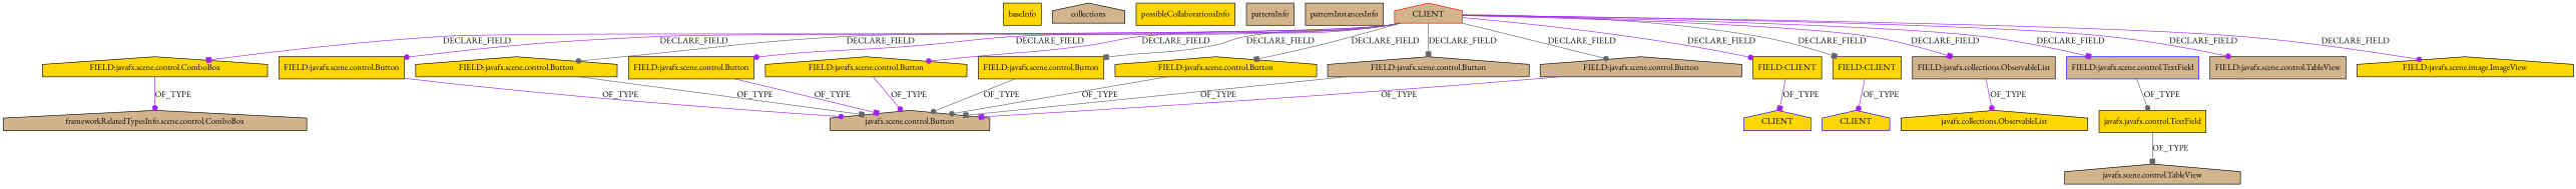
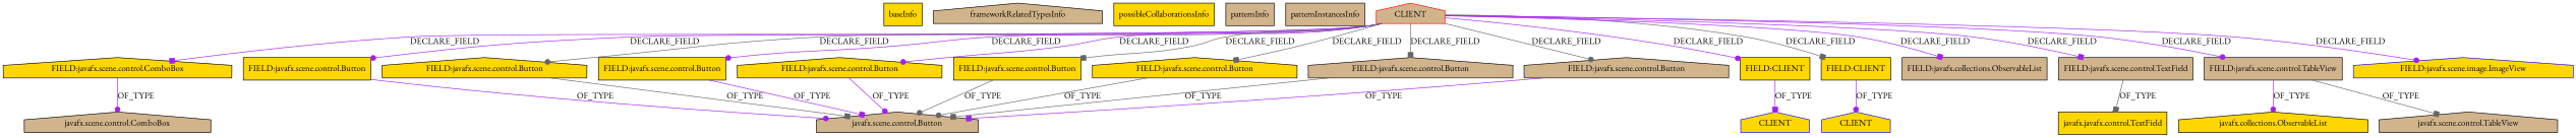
  digraph {
    fontname="EB Garamond"
    node [fillcolor=gold fontname="EB Garamond" shape=house style=filled isFrameworkType=false vertexType=FIELD_DECLARATION]
    edge [arrowhead=dot color=purple fontname="EB Garamond"]
    baseInfo [category=pattern graphId=657 isAnonymous=false possibleRelation=false shape=box isFrameworkType="" vertexType=""]
-   frameworkRelatedTypesInfo [fillcolor=tan label=collections isFrameworkType="" vertexType=""]
+   frameworkRelatedTypesInfo [fillcolor=tan isFrameworkType="" vertexType=""]
    possibleCollaborationsInfo [shape=box isFrameworkType="" vertexType=""]
    patternInfo [fillcolor=tan frequency=2.0 patternRootClient=0 shape=box isFrameworkType="" vertexType=""]
    patternInstancesInfo [0="hock323-eventManager~/hock323-eventManager/EventManager-master/src/eventManager/controller/pokerTournament/TournamentController.java~TournamentController~3009" 1="amonker-Trans~/amonker-Trans/Trans-master/src/cn/jingyun/trans/MainPane.java~MainPane~1847" fillcolor=tan shape=box isFrameworkType="" vertexType=""]
    n6 [label="FIELD:javafx.scene.control.ComboBox"]
-   n7 [fillcolor=tan label="frameworkRelatedTypesInfo.scene.control.ComboBox" vertexType=FRAMEWORK_CLASS_TYPE]
+   n7 [fillcolor=tan label="javafx.scene.control.ComboBox" vertexType=FRAMEWORK_CLASS_TYPE]
    n8 [color=red fillcolor=tan label=CLIENT vertexType=ROOT_CLIENT_CLASS_DECLARATION]
    n9 [label="FIELD:javafx.scene.control.Button" shape=box]
    n10 [label="FIELD:javafx.scene.control.Button"]
    n11 [label="FIELD:javafx.scene.control.Button" shape=box]
    n12 [label="FIELD:javafx.scene.control.Button"]
    n13 [label="FIELD:javafx.scene.control.Button" shape=box]
    n14 [label="FIELD:javafx.scene.control.Button"]
    n15 [fillcolor=tan label="FIELD:javafx.scene.control.Button"]
    n16 [fillcolor=tan label="FIELD:javafx.scene.control.Button"]
    n17 [label="FIELD:CLIENT" shape=box]
    n18 [label="FIELD:CLIENT" shape=box]
    n19 [fillcolor=tan label="FIELD:javafx.collections.ObservableList" shape=box]
-   n20 [fillcolor=tan label="FIELD:javafx.scene.control.TextField" shape=box color=blue]
+   n20 [fillcolor=tan label="FIELD:javafx.scene.control.TextField" shape=box]
    n21 [fillcolor=tan label="FIELD:javafx.scene.control.TableView" shape=box]
-   n22 [label="FIELD:javafx.scene.image.ImageView"]
+   n22 [label="FIELD:javafx.scene.image.ImageView" color=blue]
    n23 [fillcolor=tan label="javafx.scene.control.Button" vertexType=FRAMEWORK_CLASS_TYPE]
    n24 [color=blue label=CLIENT vertexType=REFERENCE_CLIENT_CLASS_DECLARATION]
    n25 [color=blue label=CLIENT vertexType=REFERENCE_CLIENT_CLASS_DECLARATION]
    n26 [label="javafx.collections.ObservableList" vertexType=FRAMEWORK_INTERFACE_TYPE]
    n27 [label="javafx.javafx.control.TextField" shape=box vertexType=FRAMEWORK_CLASS_TYPE]
    n28 [fillcolor=tan label="javafx.scene.control.TableView" vertexType=FRAMEWORK_CLASS_TYPE]
    n6 -> n7 [label=OF_TYPE]
    n8 -> n6 [arrowhead=box label=DECLARE_FIELD]
    n8 -> n9 [label=DECLARE_FIELD]
    n8 -> n10 [color=gray40 label=DECLARE_FIELD]
    n8 -> n11 [label=DECLARE_FIELD]
    n8 -> n12 [label=DECLARE_FIELD]
    n8 -> n13 [arrowhead=box color=gray40 label=DECLARE_FIELD]
    n8 -> n14 [arrowhead=box color=gray40 label=DECLARE_FIELD]
    n8 -> n15 [arrowhead=box color=gray40 label=DECLARE_FIELD]
    n8 -> n16 [color=gray40 label=DECLARE_FIELD]
    n8 -> n17 [label=DECLARE_FIELD]
    n8 -> n18 [arrowhead=box color=gray40 label=DECLARE_FIELD]
    n8 -> n19 [arrowhead=box label=DECLARE_FIELD]
    n8 -> n20 [arrowhead=box label=DECLARE_FIELD]
    n8 -> n21 [label=DECLARE_FIELD]
    n8 -> n22 [label=DECLARE_FIELD]
    n9 -> n23 [label=OF_TYPE]
    n10 -> n23 [arrowhead=box color=gray40 label=OF_TYPE]
    n11 -> n23 [arrowhead=box label=OF_TYPE]
    n12 -> n23 [label=OF_TYPE]
    n13 -> n23 [color=gray40 label=OF_TYPE]
    n14 -> n23 [color=gray40 label=OF_TYPE]
    n15 -> n23 [arrowhead=box color=gray40 label=OF_TYPE]
    n16 -> n23 [arrowhead=box label=OF_TYPE]
    n17 -> n24 [arrowhead=box label=OF_TYPE]
    n18 -> n25 [label=OF_TYPE]
-   n19 -> n26 [label=OF_TYPE]
-   n20 -> n27 [color=gray40 label=OF_TYPE]
-   n27 -> n28 [arrowhead=box color=gray40 label=OF_TYPE]
+   n21 -> n26 [label=OF_TYPE]
+   n20 -> n27 [arrowhead=box color=gray40 label=OF_TYPE]
+   n21 -> n28 [arrowhead=box color=gray40 label=OF_TYPE]
  }
